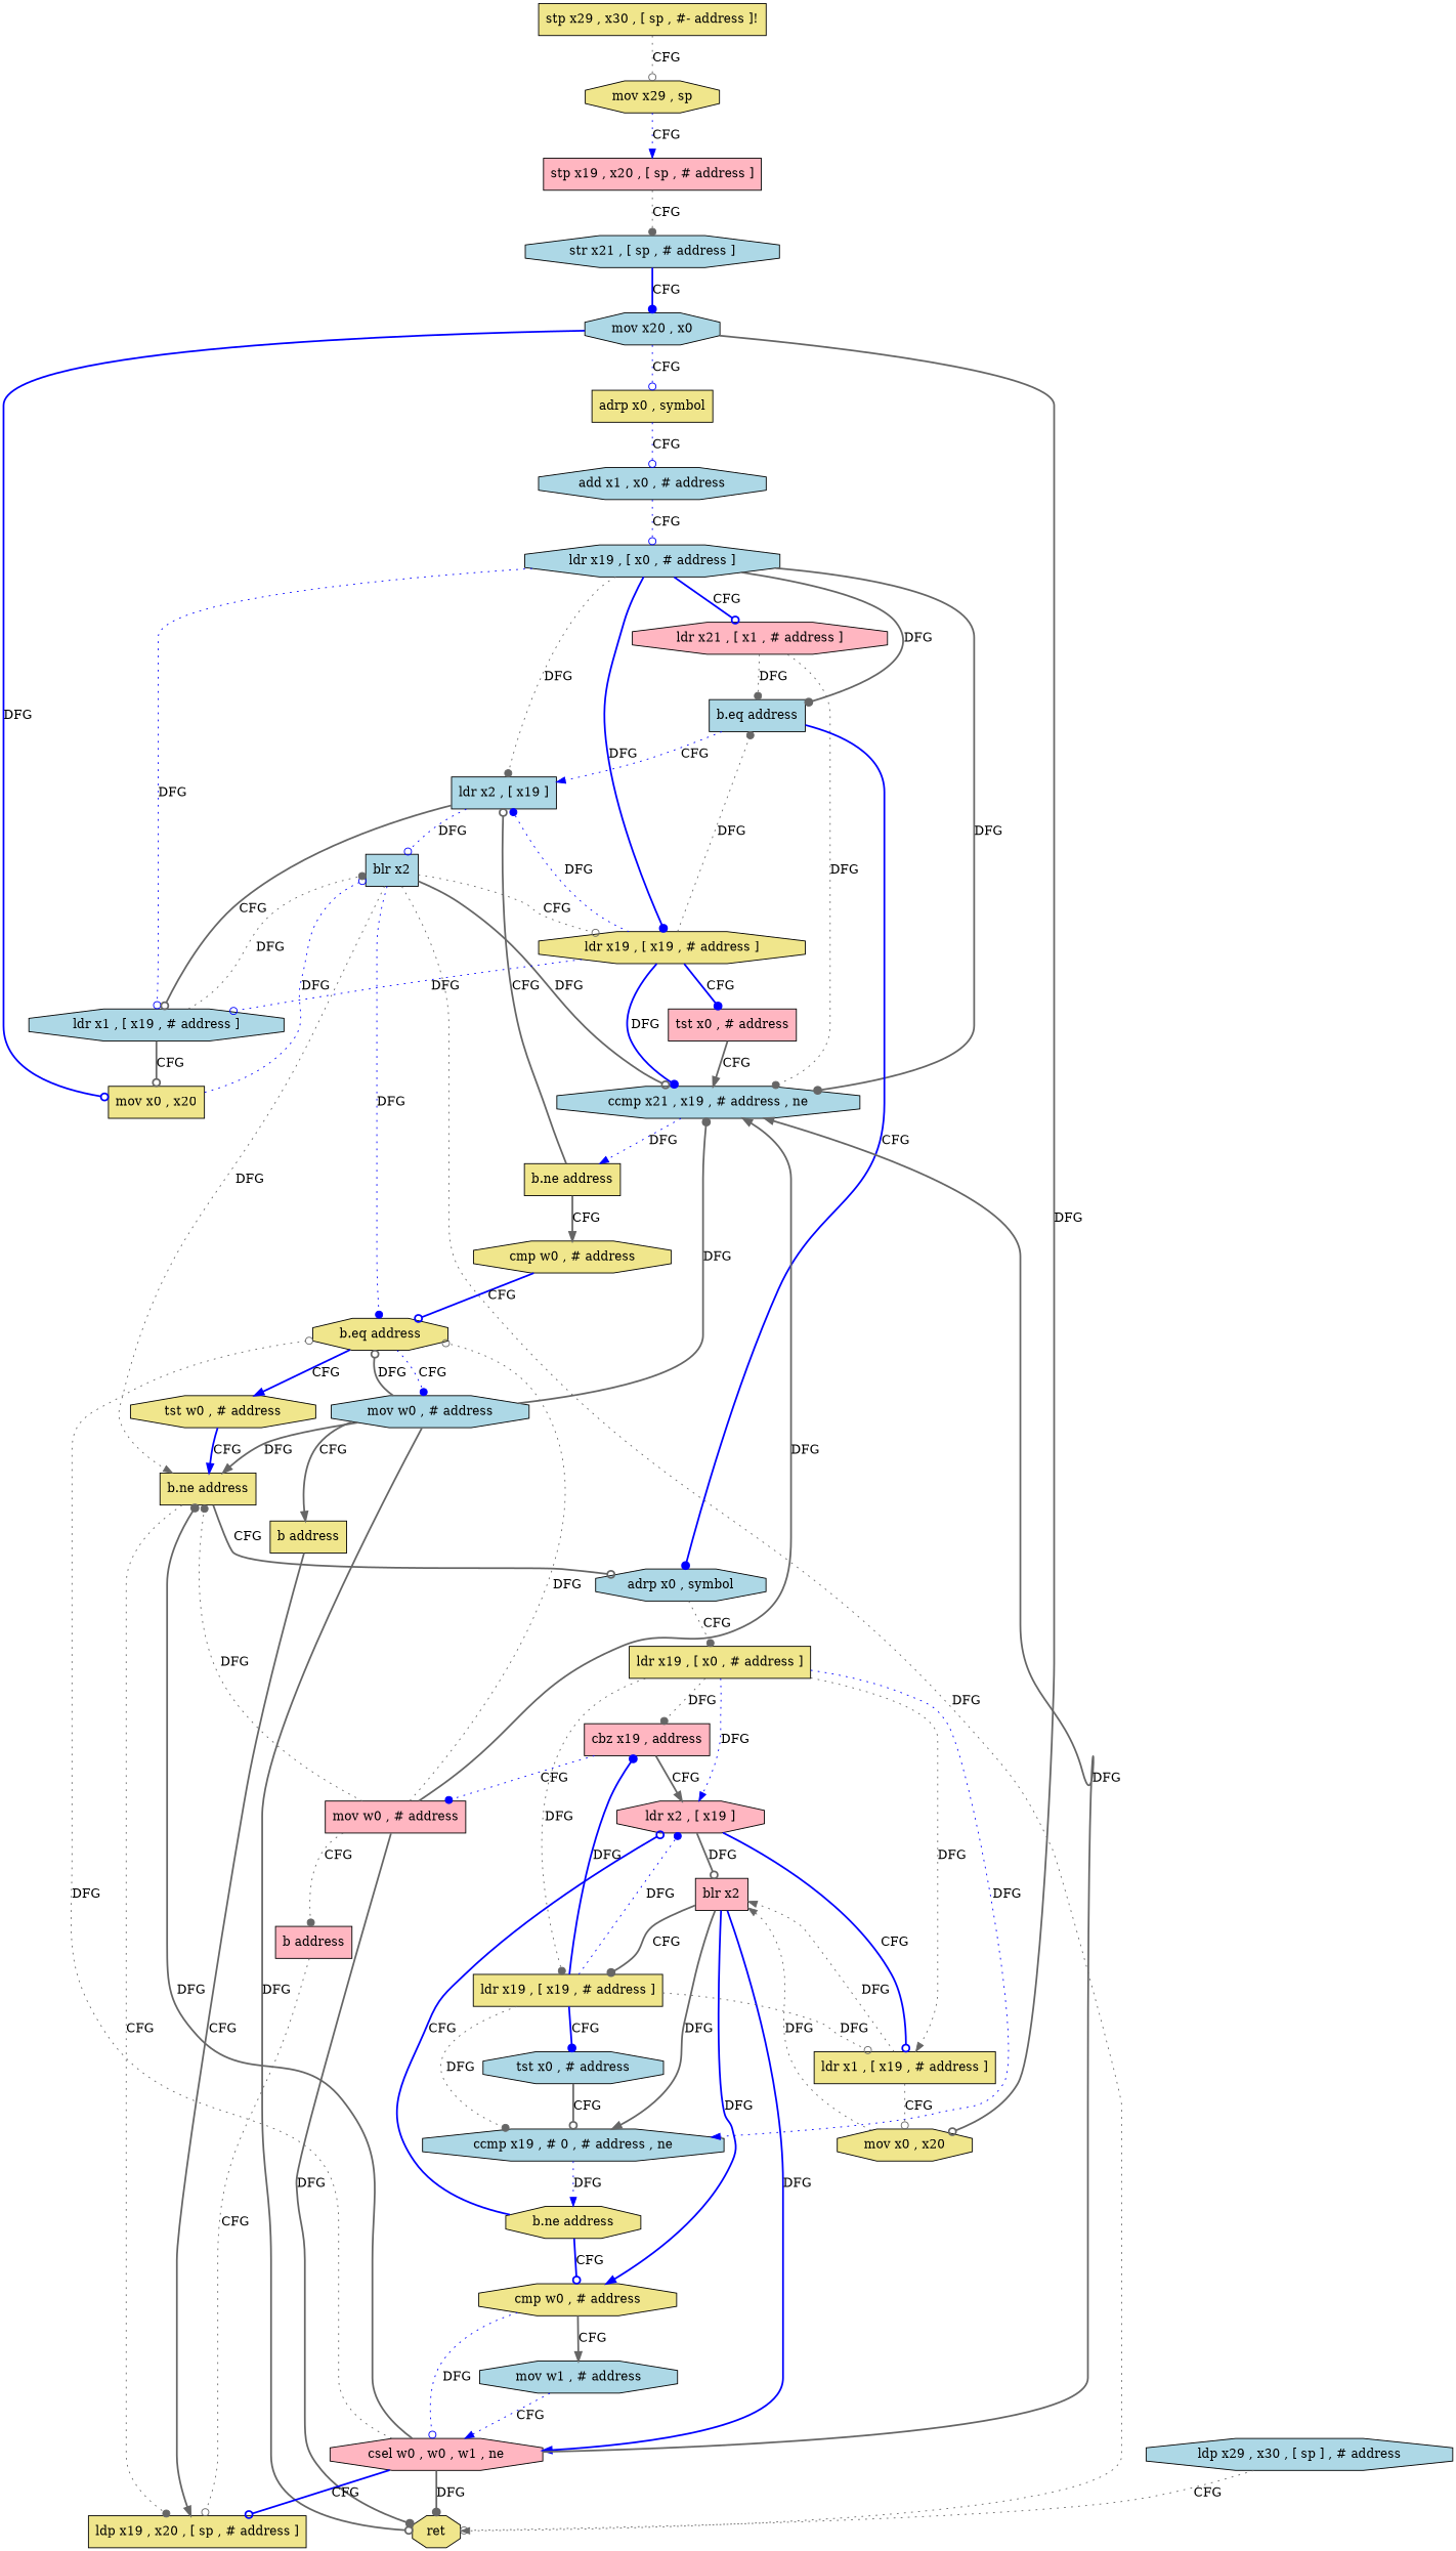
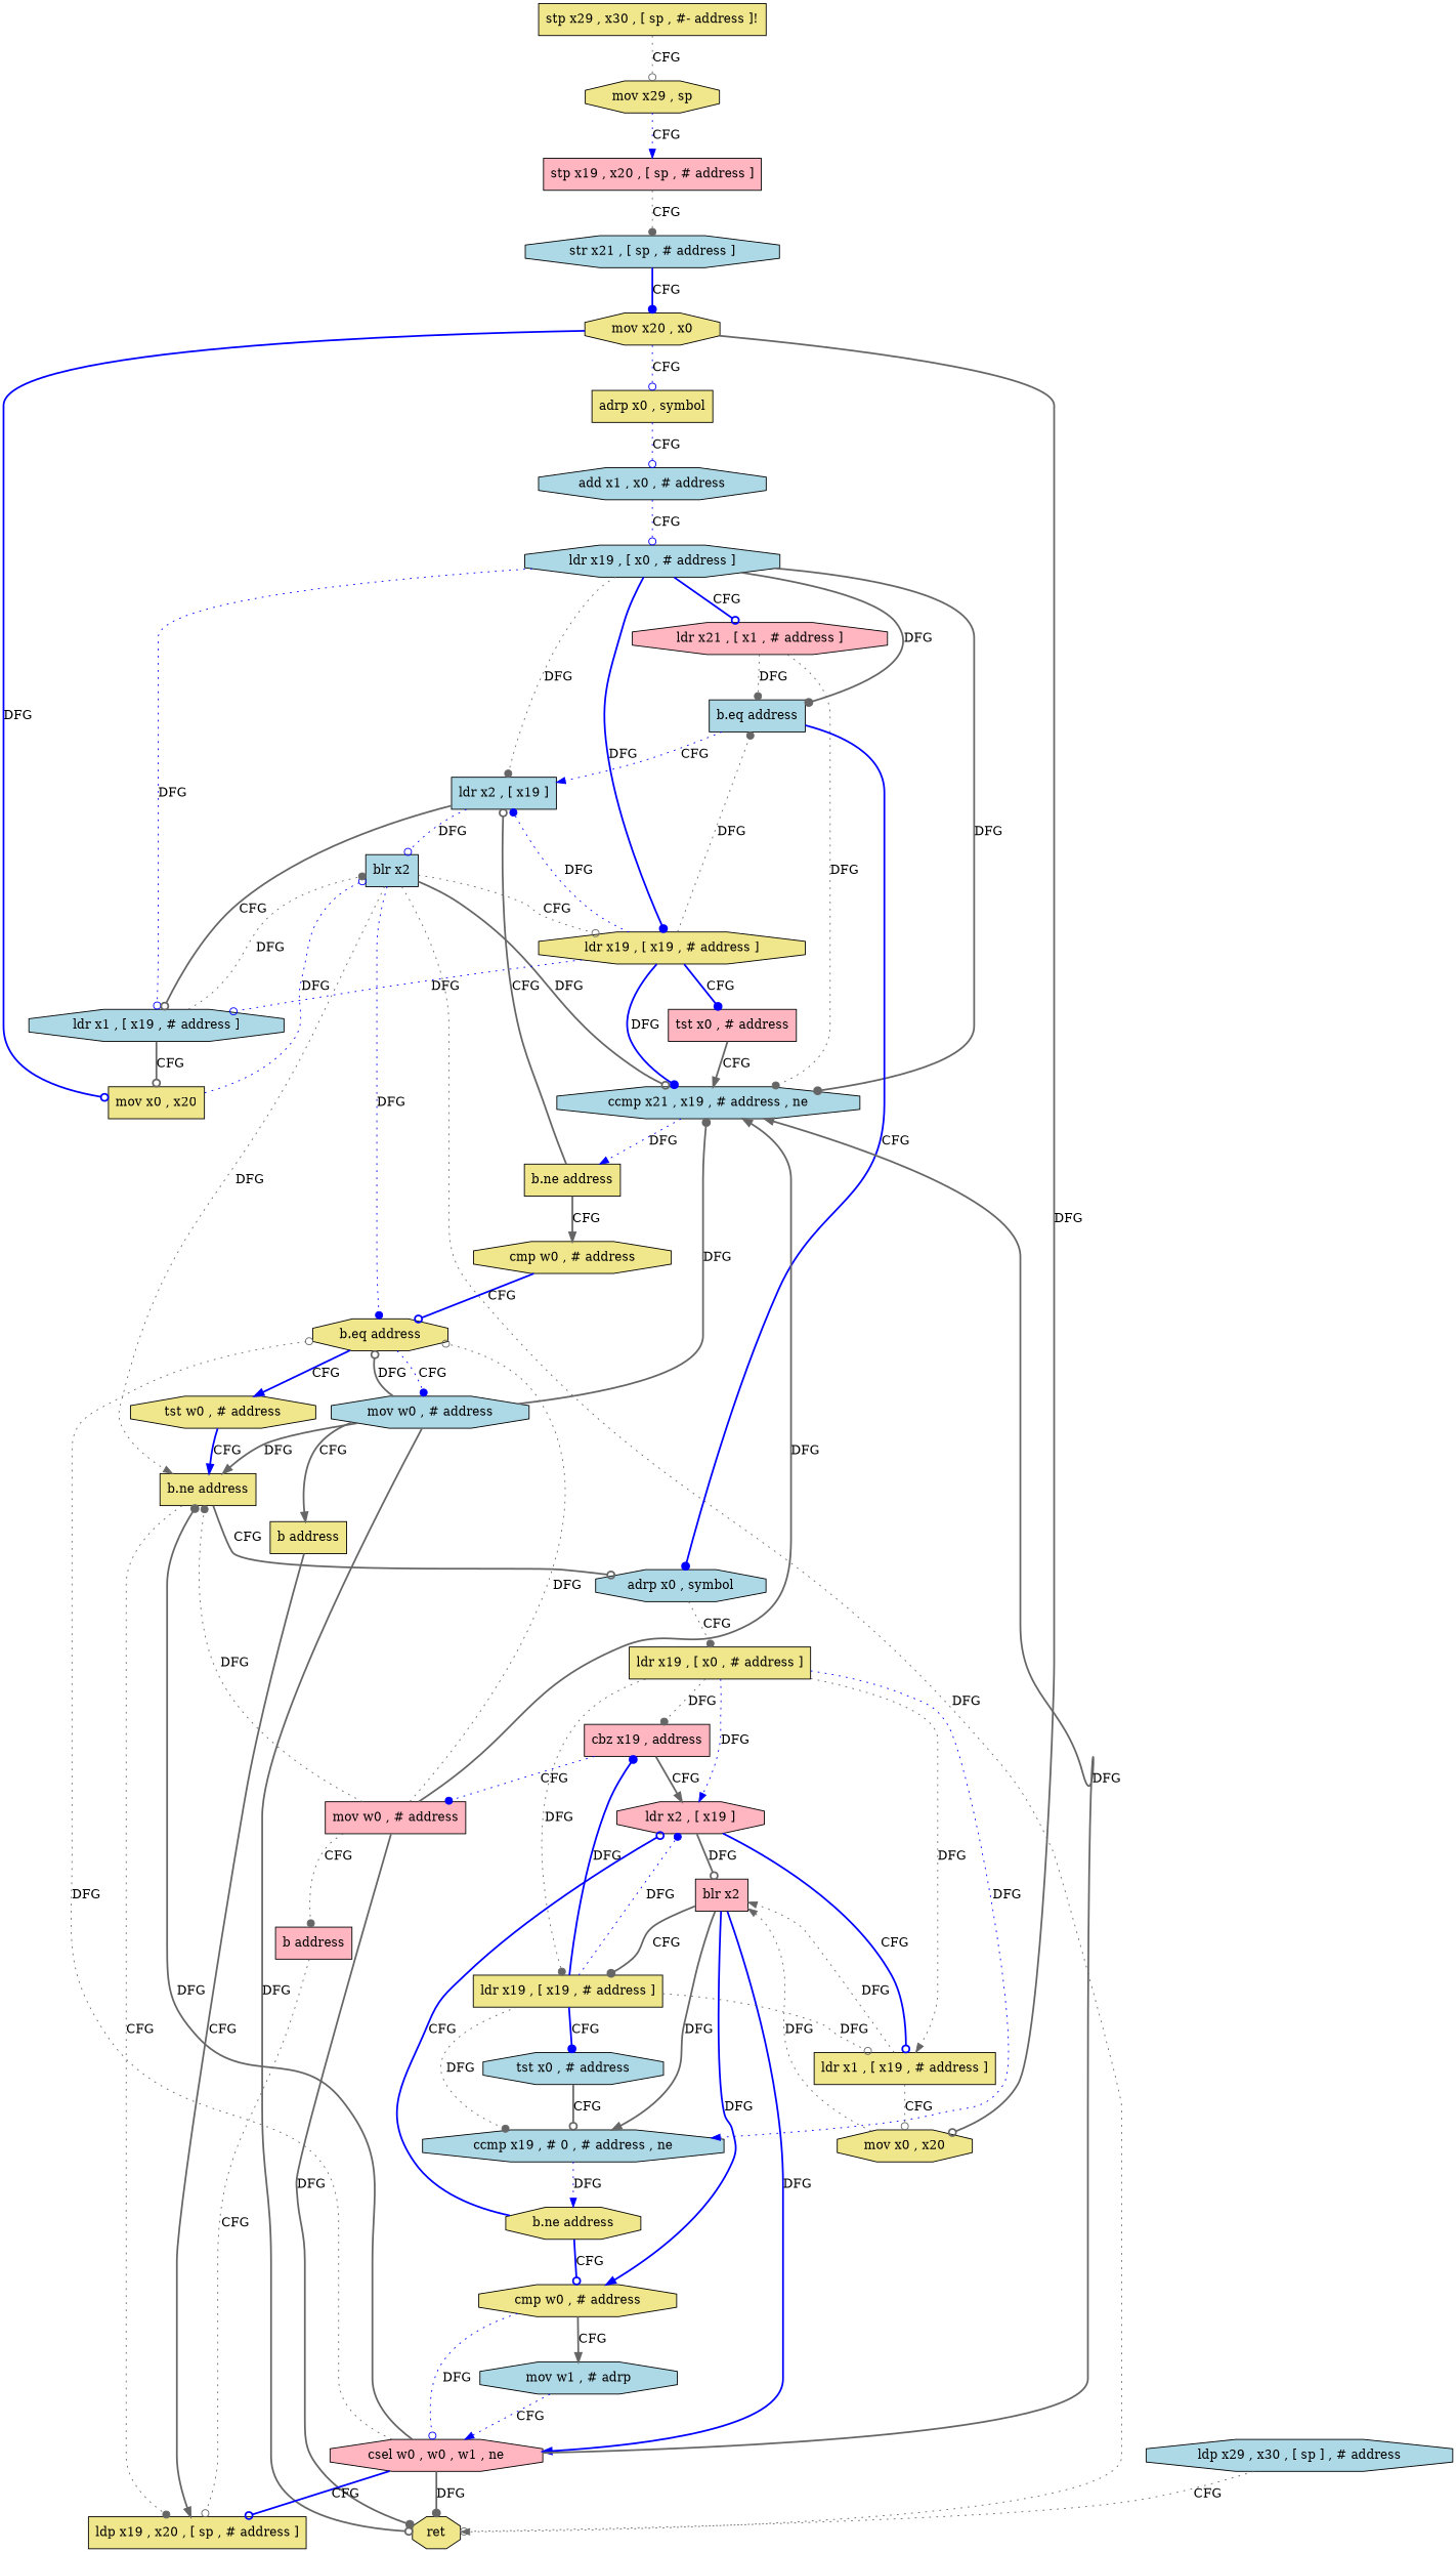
  digraph {
    node [fillcolor=khaki shape=octagon style=filled]
    edge [arrowhead=odot color=gray40 style=dotted]
    n1 [label="stp x29 , x30 , [ sp , #- address ]!" shape=box]
    n2 [label="mov x29 , sp"]
    n3 [fillcolor=lightpink label="stp x19 , x20 , [ sp , # address ]" shape=box]
    n4 [fillcolor=lightblue label="str x21 , [ sp , # address ]"]
-   n5 [fillcolor=lightblue label="mov x20 , x0"]
+   n5 [label="mov x20 , x0"]
    n6 [label="adrp x0 , symbol" shape=box]
    n7 [label="mov x0 , x20" shape=box]
    n8 [label="mov x0 , x20"]
    n9 [fillcolor=lightblue label="add x1 , x0 , # address"]
    n10 [fillcolor=lightblue label="blr x2" shape=box]
    n11 [fillcolor=lightpink label="blr x2" shape=box]
    n12 [fillcolor=lightblue label="ldr x19 , [ x0 , # address ]"]
    n13 [fillcolor=lightpink label="ldr x21 , [ x1 , # address ]"]
    n14 [fillcolor=lightblue label="b.eq address" shape=box]
    n15 [fillcolor=lightblue label="ldr x2 , [ x19 ]" shape=box]
    n16 [fillcolor=lightblue label="ldr x1 , [ x19 , # address ]"]
    n17 [label="ldr x19 , [ x19 , # address ]"]
    n18 [fillcolor=lightblue label="ccmp x21 , x19 , # address , ne"]
    n19 [fillcolor=lightblue label="adrp x0 , symbol"]
    n20 [fillcolor=lightpink label="tst x0 , # address" shape=box]
    n21 [label="b.ne address" shape=box]
    n22 [label="ldr x19 , [ x0 , # address ]" shape=box]
    n23 [fillcolor=lightpink label="cbz x19 , address" shape=box]
    n24 [fillcolor=lightpink label="ldr x2 , [ x19 ]"]
    n25 [label="ldr x1 , [ x19 , # address ]" shape=box]
    n26 [label="ldr x19 , [ x19 , # address ]" shape=box]
    n27 [fillcolor=lightblue label="ccmp x19 , # 0 , # address , ne"]
    n28 [label="b.eq address"]
    n29 [label=ret]
    n30 [label="b.ne address" shape=box]
    n31 [fillcolor=lightpink label="mov w0 , # address" shape=box]
    n32 [fillcolor=lightblue label="tst x0 , # address"]
    n33 [label="b.ne address"]
    n34 [fillcolor=lightpink label="b address" shape=box]
    n35 [label="ldp x19 , x20 , [ sp , # address ]" shape=box]
    n36 [fillcolor=lightblue label="mov w0 , # address"]
    n37 [label="tst w0 , # address"]
    n38 [label="cmp w0 , # address"]
    n39 [fillcolor=lightpink label="csel w0 , w0 , w1 , ne"]
    n40 [label="cmp w0 , # address"]
-   n41 [fillcolor=lightblue label="mov w1 , # address"]
+   n41 [fillcolor=lightblue label="mov w1 , # adrp"]
    n42 [label="b address" shape=box]
    n43 [fillcolor=lightblue label="ldp x29 , x30 , [ sp ] , # address"]
    n1 -> n2 [label=CFG]
    n2 -> n3 [arrowhead=normal color=blue label=CFG]
    n3 -> n4 [arrowhead=dot label=CFG]
    n4 -> n5 [arrowhead=dot color=blue label=CFG style=bold]
    n5 -> n6 [color=blue label=CFG]
    n5 -> n7 [color=blue label=DFG style=bold]
    n5 -> n8 [label=DFG style=bold]
    n6 -> n9 [color=blue label=CFG]
    n7 -> n10 [color=blue label=DFG]
    n8 -> n11 [arrowhead=normal label=DFG]
    n9 -> n12 [color=blue label=CFG]
    n10 -> n17 [label=CFG]
    n10 -> n18 [label=DFG style=bold]
    n10 -> n28 [arrowhead=dot color=blue label=DFG]
    n10 -> n29 [arrowhead=normal label=DFG]
    n10 -> n30 [arrowhead=normal label=DFG]
    n11 -> n26 [arrowhead=dot label=CFG style=bold]
    n11 -> n27 [arrowhead=normal label=DFG style=bold]
    n11 -> n38 [arrowhead=normal color=blue label=DFG style=bold]
    n11 -> n39 [arrowhead=normal color=blue label=DFG style=bold]
    n12 -> n13 [color=blue label=CFG style=bold]
    n12 -> n14 [arrowhead=dot label=DFG style=bold]
    n12 -> n15 [arrowhead=dot label=DFG]
    n12 -> n16 [color=blue label=DFG]
    n12 -> n17 [arrowhead=dot color=blue label=DFG style=bold]
    n12 -> n18 [arrowhead=dot label=DFG style=bold]
    n13 -> n14 [arrowhead=dot label=DFG]
    n13 -> n18 [arrowhead=dot label=DFG]
    n14 -> n15 [arrowhead=normal color=blue label=CFG]
    n14 -> n19 [arrowhead=dot color=blue label=CFG style=bold]
    n15 -> n10 [color=blue label=DFG]
    n15 -> n16 [label=CFG style=bold]
    n16 -> n7 [label=CFG style=bold]
    n16 -> n10 [arrowhead=dot label=DFG]
    n17 -> n14 [arrowhead=dot label=DFG]
    n17 -> n15 [arrowhead=dot color=blue label=DFG]
    n17 -> n16 [color=blue label=DFG]
    n17 -> n18 [arrowhead=dot color=blue label=DFG style=bold]
    n17 -> n20 [arrowhead=dot color=blue label=CFG style=bold]
    n18 -> n21 [arrowhead=normal color=blue label=DFG]
    n19 -> n22 [arrowhead=dot label=CFG]
    n20 -> n18 [arrowhead=normal label=CFG style=bold]
    n21 -> n15 [label=CFG style=bold]
    n21 -> n40 [arrowhead=normal label=CFG style=bold]
    n22 -> n23 [arrowhead=dot label=DFG]
    n22 -> n24 [arrowhead=normal color=blue label=DFG]
    n22 -> n25 [arrowhead=normal label=DFG]
    n22 -> n26 [arrowhead=dot label=DFG]
    n22 -> n27 [arrowhead=normal color=blue label=DFG]
    n23 -> n24 [arrowhead=normal label=CFG style=bold]
    n23 -> n31 [arrowhead=dot color=blue label=CFG]
    n24 -> n11 [label=DFG style=bold]
    n24 -> n25 [color=blue label=CFG style=bold]
    n25 -> n8 [label=CFG]
    n25 -> n11 [arrowhead=normal label=DFG]
    n26 -> n23 [arrowhead=dot color=blue label=DFG style=bold]
    n26 -> n24 [arrowhead=dot color=blue label=DFG]
    n26 -> n25 [label=DFG]
    n26 -> n27 [arrowhead=dot label=DFG]
    n26 -> n32 [arrowhead=dot color=blue label=CFG style=bold]
    n27 -> n33 [arrowhead=normal color=blue label=DFG]
    n28 -> n36 [arrowhead=dot color=blue label=CFG]
    n28 -> n37 [arrowhead=normal color=blue label=CFG style=bold]
    n30 -> n19 [label=CFG style=bold]
    n30 -> n35 [arrowhead=dot label=CFG]
    n31 -> n18 [arrowhead=normal label=DFG style=bold]
    n31 -> n28 [label=DFG]
    n31 -> n29 [arrowhead=dot label=DFG style=bold]
    n31 -> n30 [arrowhead=dot label=DFG]
    n31 -> n34 [arrowhead=dot label=CFG]
    n32 -> n27 [label=CFG style=bold]
    n33 -> n24 [color=blue label=CFG style=bold]
    n33 -> n38 [color=blue label=CFG style=bold]
    n34 -> n35 [label=CFG]
    n36 -> n18 [arrowhead=dot label=DFG style=bold]
    n36 -> n28 [label=DFG style=bold]
    n36 -> n29 [label=DFG style=bold]
    n36 -> n30 [arrowhead=normal label=DFG style=bold]
    n36 -> n42 [arrowhead=normal label=CFG style=bold]
    n37 -> n30 [arrowhead=normal color=blue label=CFG style=bold]
    n38 -> n39 [color=blue label=DFG]
    n38 -> n41 [arrowhead=normal label=CFG style=bold]
    n39 -> n18 [arrowhead=normal label=DFG style=bold]
    n39 -> n28 [label=DFG]
    n39 -> n29 [arrowhead=dot label=DFG style=bold]
    n39 -> n30 [arrowhead=dot label=DFG style=bold]
    n39 -> n35 [color=blue label=CFG style=bold]
    n40 -> n28 [color=blue label=CFG style=bold]
    n41 -> n39 [arrowhead=normal color=blue label=CFG]
    n42 -> n35 [arrowhead=normal label=CFG style=bold]
    n43 -> n29 [label=CFG]
  }
